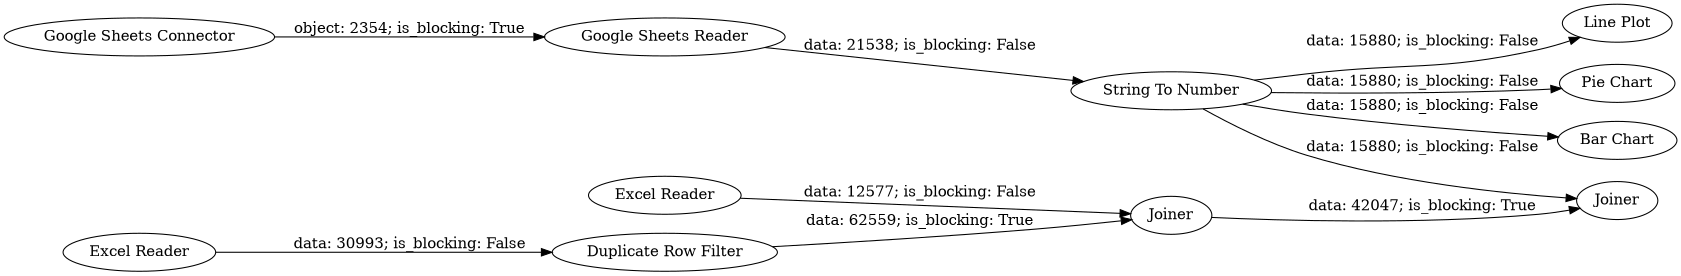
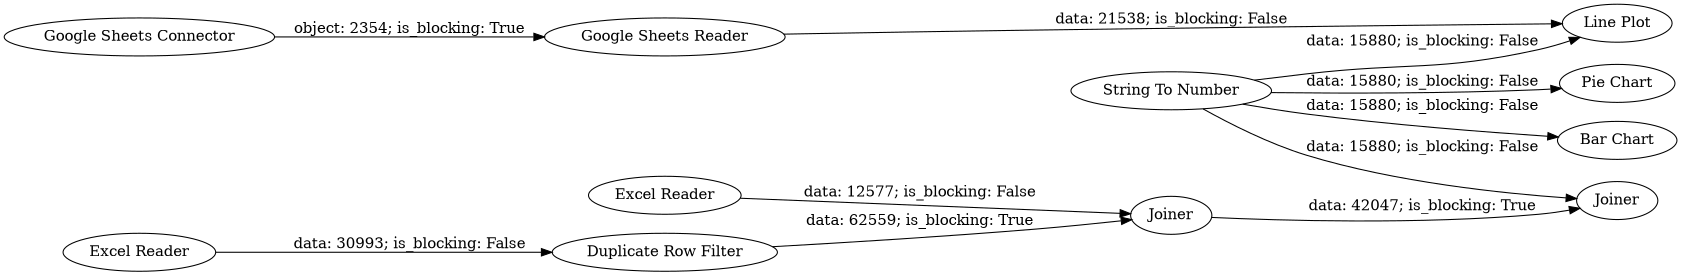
  digraph {
    rankdir=LR
    n1 [label="Google Sheets Connector"]
    n2 [label="Google Sheets Reader"]
    n3 [label="String To Number"]
    n4 [label="Excel Reader"]
    n5 [label=Joiner]
    n6 [label=Joiner]
    n7 [label="Pie Chart"]
    n8 [label="Bar Chart"]
    n9 [label="Line Plot"]
    n10 [label="Duplicate Row Filter"]
    n11 [label="Excel Reader"]
    n1 -> n2 [label="object: 2354; is_blocking: True"]
-   n2 -> n3 [label="data: 21538; is_blocking: False"]
+   n2 -> n9 [label="data: 21538; is_blocking: False"]
    n3 -> n6 [label="data: 15880; is_blocking: False"]
    n3 -> n7 [label="data: 15880; is_blocking: False"]
    n3 -> n8 [label="data: 15880; is_blocking: False"]
    n3 -> n9 [label="data: 15880; is_blocking: False"]
    n4 -> n5 [label="data: 12577; is_blocking: False"]
    n5 -> n6 [label="data: 42047; is_blocking: True"]
    n10 -> n5 [label="data: 62559; is_blocking: True"]
    n11 -> n10 [label="data: 30993; is_blocking: False"]
  }
